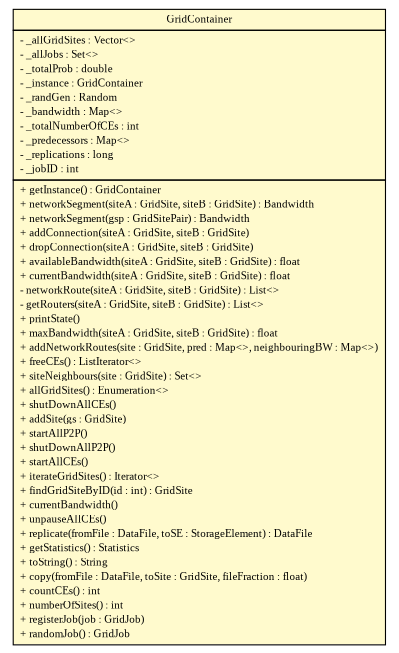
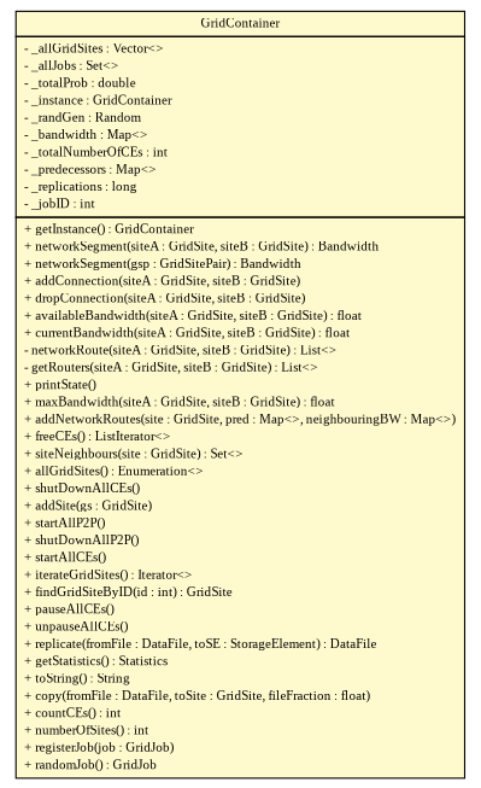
  digraph {
    nodesep=0.25
    ranksep=0.5
    fontname="Liberation Serif"
-   n1 [fontcolor=black fontname="Liberation Serif" fontsize=10.0 label=<<table title="org.edg.data.replication.optorsim.infrastructure.GridContainer" border="0" cellborder="1" cellspacing="0" cellpadding="2" port="p" bgcolor="lemonChiffon" href="./GridContainer.html"> 		<tr><td><table border="0" cellspacing="0" cellpadding="1"> <tr><td align="center" balign="center"> GridContainer </td></tr> 		</table></td></tr> 		<tr><td><table border="0" cellspacing="0" cellpadding="1"> <tr><td align="left" balign="left"> - _allGridSites : Vector&lt;&gt; </td></tr> <tr><td align="left" balign="left"> - _allJobs : Set&lt;&gt; </td></tr> <tr><td align="left" balign="left"> - _totalProb : double </td></tr> <tr><td align="left" balign="left"> - _instance : GridContainer </td></tr> <tr><td align="left" balign="left"> - _randGen : Random </td></tr> <tr><td align="left" balign="left"> - _bandwidth : Map&lt;&gt; </td></tr> <tr><td align="left" balign="left"> - _totalNumberOfCEs : int </td></tr> <tr><td align="left" balign="left"> - _predecessors : Map&lt;&gt; </td></tr> <tr><td align="left" balign="left"> - _replications : long </td></tr> <tr><td align="left" balign="left"> - _jobID : int </td></tr> 		</table></td></tr> 		<tr><td><table border="0" cellspacing="0" cellpadding="1"> <tr><td align="left" balign="left"> + getInstance() : GridContainer </td></tr> <tr><td align="left" balign="left"> + networkSegment(siteA : GridSite, siteB : GridSite) : Bandwidth </td></tr> <tr><td align="left" balign="left"> + networkSegment(gsp : GridSitePair) : Bandwidth </td></tr> <tr><td align="left" balign="left"> + addConnection(siteA : GridSite, siteB : GridSite) </td></tr> <tr><td align="left" balign="left"> + dropConnection(siteA : GridSite, siteB : GridSite) </td></tr> <tr><td align="left" balign="left"> + availableBandwidth(siteA : GridSite, siteB : GridSite) : float </td></tr> <tr><td align="left" balign="left"> + currentBandwidth(siteA : GridSite, siteB : GridSite) : float </td></tr> <tr><td align="left" balign="left"> - networkRoute(siteA : GridSite, siteB : GridSite) : List&lt;&gt; </td></tr> <tr><td align="left" balign="left"> - getRouters(siteA : GridSite, siteB : GridSite) : List&lt;&gt; </td></tr> <tr><td align="left" balign="left"> + printState() </td></tr> <tr><td align="left" balign="left"> + maxBandwidth(siteA : GridSite, siteB : GridSite) : float </td></tr> <tr><td align="left" balign="left"> + addNetworkRoutes(site : GridSite, pred : Map&lt;&gt;, neighbouringBW : Map&lt;&gt;) </td></tr> <tr><td align="left" balign="left"> + freeCEs() : ListIterator&lt;&gt; </td></tr> <tr><td align="left" balign="left"> + siteNeighbours(site : GridSite) : Set&lt;&gt; </td></tr> <tr><td align="left" balign="left"> + allGridSites() : Enumeration&lt;&gt; </td></tr> <tr><td align="left" balign="left"> + shutDownAllCEs() </td></tr> <tr><td align="left" balign="left"> + addSite(gs : GridSite) </td></tr> <tr><td align="left" balign="left"> + startAllP2P() </td></tr> <tr><td align="left" balign="left"> + shutDownAllP2P() </td></tr> <tr><td align="left" balign="left"> + startAllCEs() </td></tr> <tr><td align="left" balign="left"> + iterateGridSites() : Iterator&lt;&gt; </td></tr> <tr><td align="left" balign="left"> + findGridSiteByID(id : int) : GridSite </td></tr> <tr><td align="left" balign="left"> + currentBandwidth() </td></tr> <tr><td align="left" balign="left"> + unpauseAllCEs() </td></tr> <tr><td align="left" balign="left"> + replicate(fromFile : DataFile, toSE : StorageElement) : DataFile </td></tr> <tr><td align="left" balign="left"> + getStatistics() : Statistics </td></tr> <tr><td align="left" balign="left"> + toString() : String </td></tr> <tr><td align="left" balign="left"> + copy(fromFile : DataFile, toSite : GridSite, fileFraction : float) </td></tr> <tr><td align="left" balign="left"> + countCEs() : int </td></tr> <tr><td align="left" balign="left"> + numberOfSites() : int </td></tr> <tr><td align="left" balign="left"> + registerJob(job : GridJob) </td></tr> <tr><td align="left" balign="left"> + randomJob() : GridJob </td></tr> 		</table></td></tr> 		</table>> shape=plaintext]
+   n1 [fontcolor=black fontname="Liberation Serif" fontsize=10.0 label=<<table title="org.edg.data.replication.optorsim.infrastructure.GridContainer" border="0" cellborder="1" cellspacing="0" cellpadding="2" port="p" bgcolor="lemonChiffon" href="./GridContainer.html"> 		<tr><td><table border="0" cellspacing="0" cellpadding="1"> <tr><td align="center" balign="center"> GridContainer </td></tr> 		</table></td></tr> 		<tr><td><table border="0" cellspacing="0" cellpadding="1"> <tr><td align="left" balign="left"> - _allGridSites : Vector&lt;&gt; </td></tr> <tr><td align="left" balign="left"> - _allJobs : Set&lt;&gt; </td></tr> <tr><td align="left" balign="left"> - _totalProb : double </td></tr> <tr><td align="left" balign="left"> - _instance : GridContainer </td></tr> <tr><td align="left" balign="left"> - _randGen : Random </td></tr> <tr><td align="left" balign="left"> - _bandwidth : Map&lt;&gt; </td></tr> <tr><td align="left" balign="left"> - _totalNumberOfCEs : int </td></tr> <tr><td align="left" balign="left"> - _predecessors : Map&lt;&gt; </td></tr> <tr><td align="left" balign="left"> - _replications : long </td></tr> <tr><td align="left" balign="left"> - _jobID : int </td></tr> 		</table></td></tr> 		<tr><td><table border="0" cellspacing="0" cellpadding="1"> <tr><td align="left" balign="left"> + getInstance() : GridContainer </td></tr> <tr><td align="left" balign="left"> + networkSegment(siteA : GridSite, siteB : GridSite) : Bandwidth </td></tr> <tr><td align="left" balign="left"> + networkSegment(gsp : GridSitePair) : Bandwidth </td></tr> <tr><td align="left" balign="left"> + addConnection(siteA : GridSite, siteB : GridSite) </td></tr> <tr><td align="left" balign="left"> + dropConnection(siteA : GridSite, siteB : GridSite) </td></tr> <tr><td align="left" balign="left"> + availableBandwidth(siteA : GridSite, siteB : GridSite) : float </td></tr> <tr><td align="left" balign="left"> + currentBandwidth(siteA : GridSite, siteB : GridSite) : float </td></tr> <tr><td align="left" balign="left"> - networkRoute(siteA : GridSite, siteB : GridSite) : List&lt;&gt; </td></tr> <tr><td align="left" balign="left"> - getRouters(siteA : GridSite, siteB : GridSite) : List&lt;&gt; </td></tr> <tr><td align="left" balign="left"> + printState() </td></tr> <tr><td align="left" balign="left"> + maxBandwidth(siteA : GridSite, siteB : GridSite) : float </td></tr> <tr><td align="left" balign="left"> + addNetworkRoutes(site : GridSite, pred : Map&lt;&gt;, neighbouringBW : Map&lt;&gt;) </td></tr> <tr><td align="left" balign="left"> + freeCEs() : ListIterator&lt;&gt; </td></tr> <tr><td align="left" balign="left"> + siteNeighbours(site : GridSite) : Set&lt;&gt; </td></tr> <tr><td align="left" balign="left"> + allGridSites() : Enumeration&lt;&gt; </td></tr> <tr><td align="left" balign="left"> + shutDownAllCEs() </td></tr> <tr><td align="left" balign="left"> + addSite(gs : GridSite) </td></tr> <tr><td align="left" balign="left"> + startAllP2P() </td></tr> <tr><td align="left" balign="left"> + shutDownAllP2P() </td></tr> <tr><td align="left" balign="left"> + startAllCEs() </td></tr> <tr><td align="left" balign="left"> + iterateGridSites() : Iterator&lt;&gt; </td></tr> <tr><td align="left" balign="left"> + findGridSiteByID(id : int) : GridSite </td></tr> <tr><td align="left" balign="left"> + pauseAllCEs() </td></tr> <tr><td align="left" balign="left"> + unpauseAllCEs() </td></tr> <tr><td align="left" balign="left"> + replicate(fromFile : DataFile, toSE : StorageElement) : DataFile </td></tr> <tr><td align="left" balign="left"> + getStatistics() : Statistics </td></tr> <tr><td align="left" balign="left"> + toString() : String </td></tr> <tr><td align="left" balign="left"> + copy(fromFile : DataFile, toSite : GridSite, fileFraction : float) </td></tr> <tr><td align="left" balign="left"> + countCEs() : int </td></tr> <tr><td align="left" balign="left"> + numberOfSites() : int </td></tr> <tr><td align="left" balign="left"> + registerJob(job : GridJob) </td></tr> <tr><td align="left" balign="left"> + randomJob() : GridJob </td></tr> 		</table></td></tr> 		</table>> shape=plaintext]
  }
